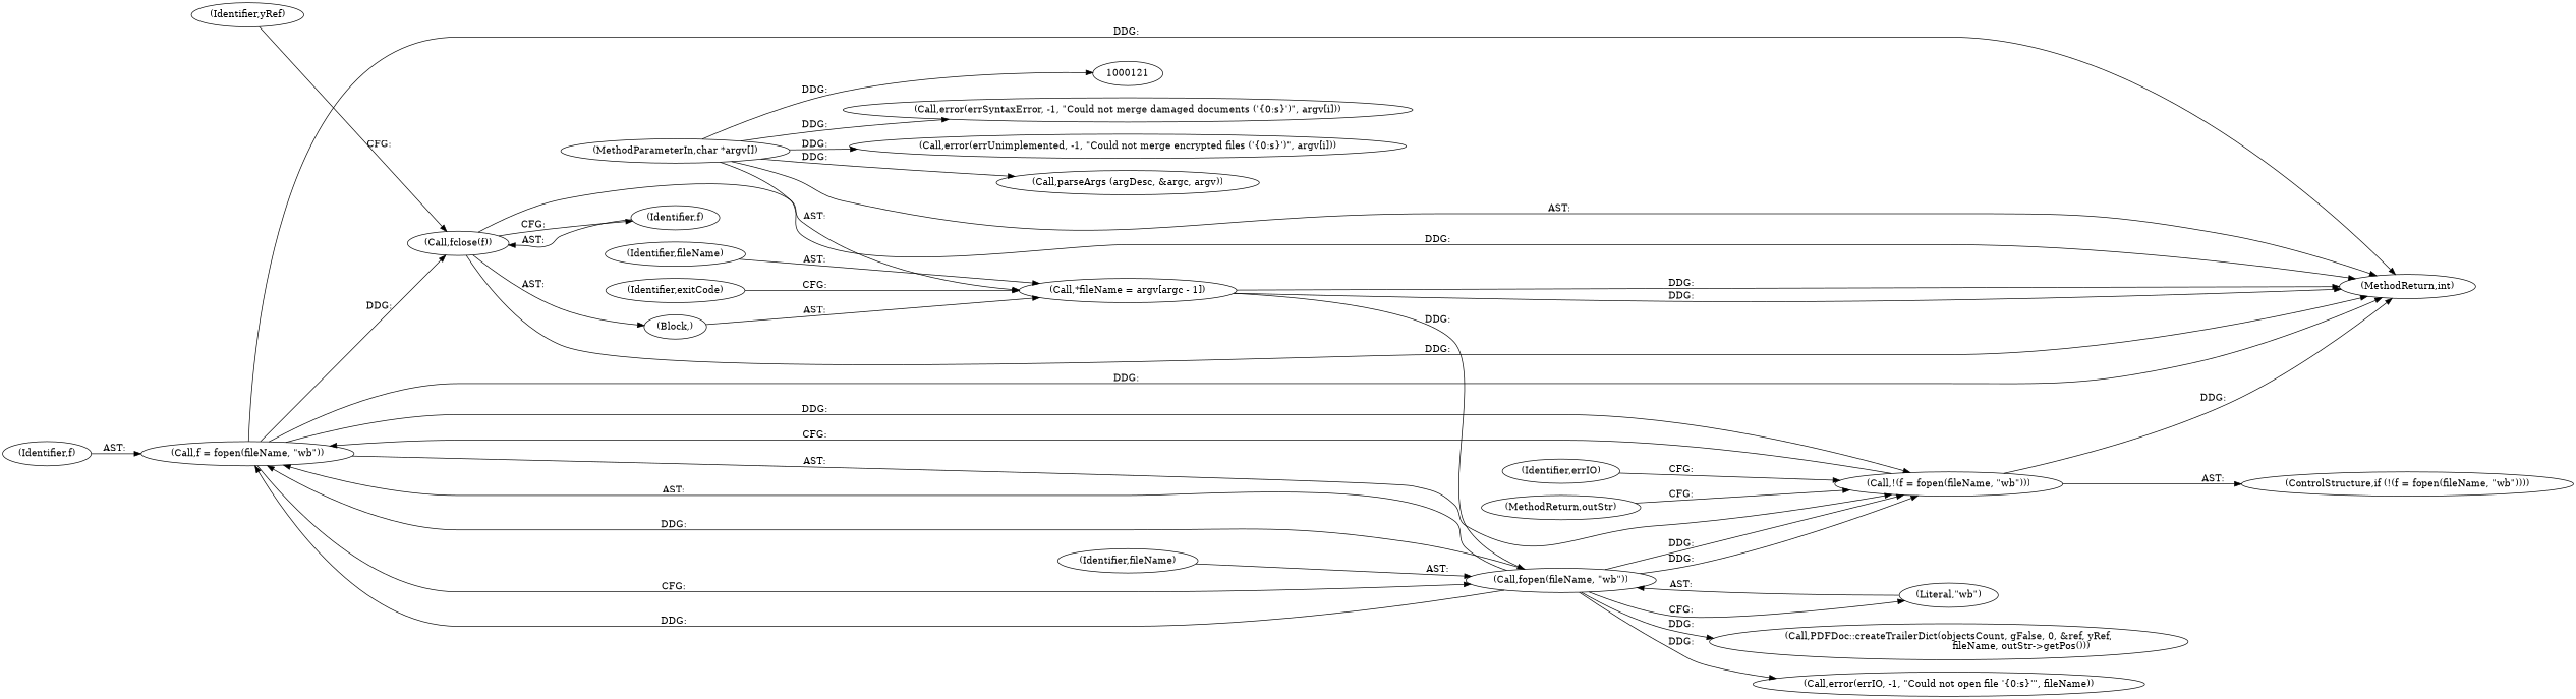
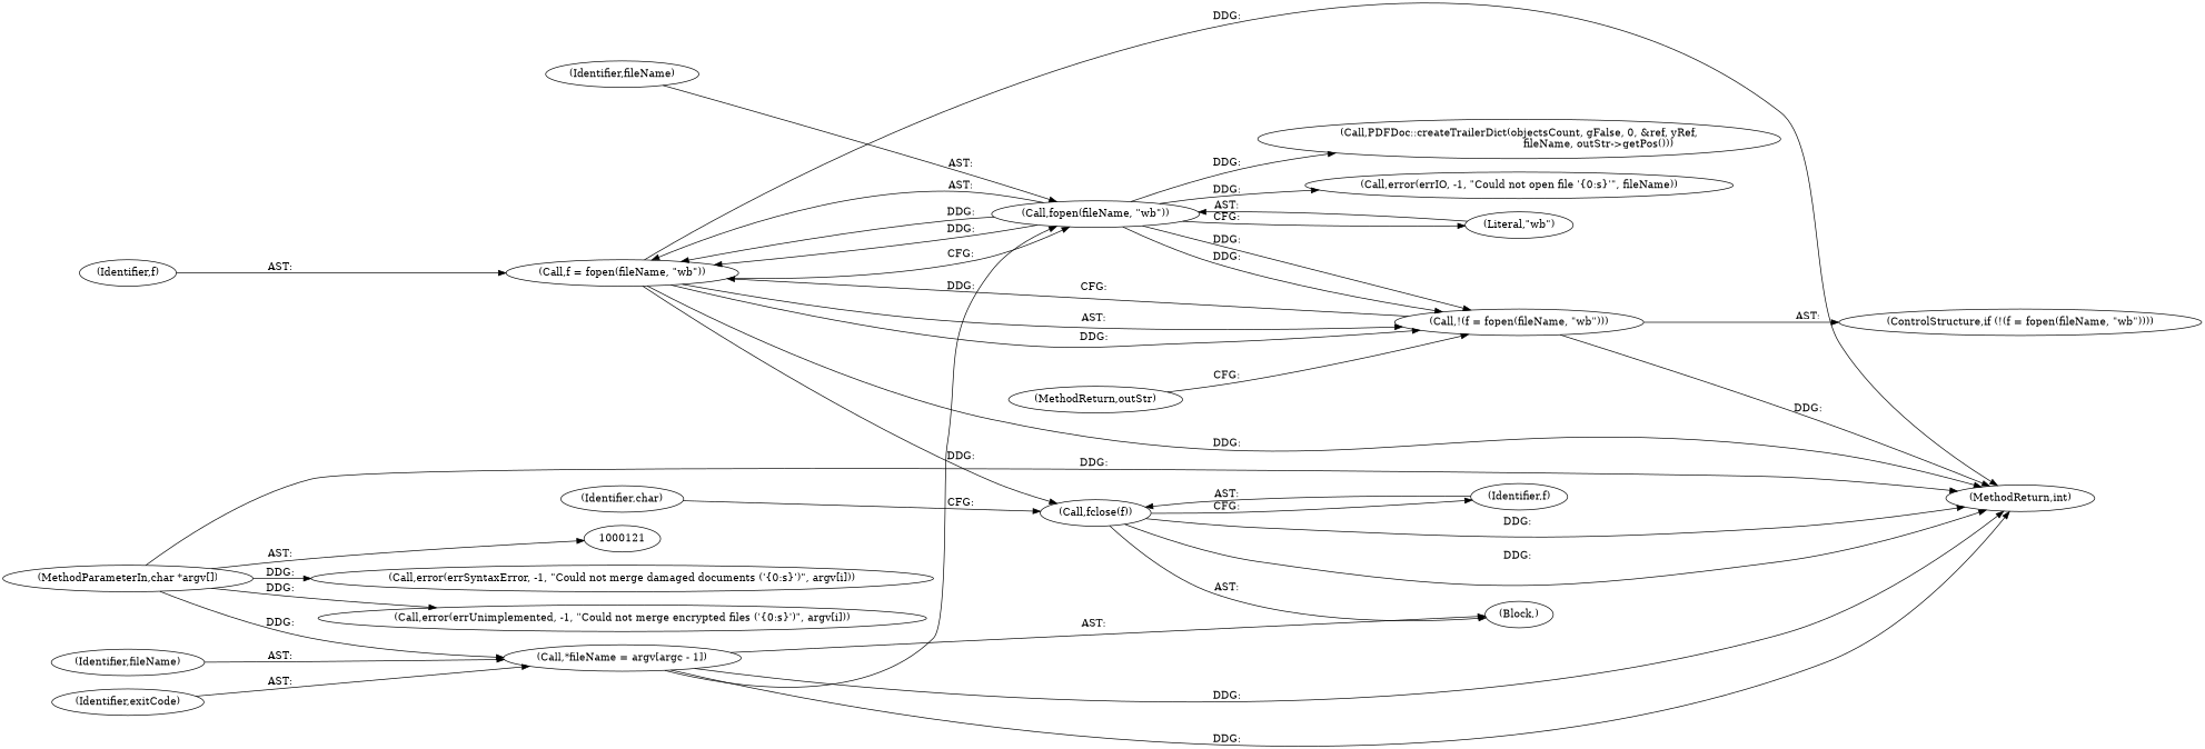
  digraph {
    rankdir=LR
    n1 [label="(Call,f = fopen(fileName, \"wb\"))"]
    n2 [label="(Call,fopen(fileName, \"wb\"))"]
    n3 [label="(Call,!(f = fopen(fileName, \"wb\")))"]
    n4 [label="(Call,fclose(f))"]
    n5 [label="(MethodReturn,int)"]
    n6 [label="(Literal,\"wb\")"]
    n7 [label="(Call,PDFDoc::createTrailerDict(objectsCount, gFalse, 0, &ref, yRef,\n                                                fileName, outStr->getPos()))"]
    n8 [label="(Call,error(errIO, -1, \"Could not open file '{0:s}'\", fileName))"]
    n9 [label="(ControlStructure,if (!(f = fopen(fileName, \"wb\"))))"]
    n10 [label="(Block,)"]
    n11 [label="(Identifier,f)"]
    n12 [label="(Call,*fileName = argv[argc - 1])"]
    n13 [label="(MethodParameterIn,char *argv[])"]
    n14 [label="(Call,error(errSyntaxError, -1, \"Could not merge damaged documents ('{0:s}')\", argv[i]))"]
    n15 [label="(Call,error(errUnimplemented, -1, \"Could not merge encrypted files ('{0:s}')\", argv[i]))"]
-   n16 [label="(Call,parseArgs (argDesc, &argc, argv))"]
    n17 [label=1000121]
    n18 [label="(Identifier,fileName)"]
-   n19 [label="(Identifier,yRef)"]
+   n19 [label="(Identifier,char)"]
    n20 [label="(Identifier,f)"]
-   n21 [label="(Identifier,errIO)"]
    n22 [label="(Identifier,exitCode)"]
    n23 [label="(Identifier,fileName)"]
    n24 [label="(MethodReturn,outStr)"]
    n1 -> n2 [label="CFG: "]
    n1 -> n3 [label="AST: "]
    n1 -> n3 [label="DDG: "]
    n1 -> n4 [label="DDG: "]
    n1 -> n5 [label="DDG: "]
    n1 -> n5 [label="DDG: "]
    n2 -> n1 [label="AST: "]
    n2 -> n1 [label="DDG: "]
    n2 -> n1 [label="DDG: "]
    n2 -> n3 [label="DDG: "]
    n2 -> n3 [label="DDG: "]
    n2 -> n6 [label="CFG: "]
    n2 -> n7 [label="DDG: "]
    n2 -> n8 [label="DDG: "]
    n3 -> n1 [label="CFG: "]
    n3 -> n5 [label="DDG: "]
    n3 -> n9 [label="AST: "]
    n4 -> n5 [label="DDG: "]
    n4 -> n5 [label="DDG: "]
    n4 -> n10 [label="AST: "]
    n4 -> n11 [label="CFG: "]
    n6 -> n2 [label="AST: "]
    n11 -> n4 [label="AST: "]
    n12 -> n2 [label="DDG: "]
    n12 -> n5 [label="DDG: "]
    n12 -> n5 [label="DDG: "]
-   n10 -> n12 [label="AST: "]
-   n13 -> n5 [label="AST: "]
-   n13 -> n12 [label="AST: "]
+   n12 -> n10 [label="AST: "]
+   n13 -> n5 [label="DDG: "]
+   n13 -> n12 [label="DDG: "]
    n13 -> n14 [label="DDG: "]
    n13 -> n15 [label="DDG: "]
-   n13 -> n16 [label="DDG: "]
-   n13 -> n17 [label="DDG: "]
+   n13 -> n17 [label="AST: "]
    n18 -> n2 [label="AST: "]
    n19 -> n4 [label="CFG: "]
    n20 -> n1 [label="AST: "]
-   n21 -> n3 [label="CFG: "]
-   n22 -> n12 [label="CFG: "]
+   n22 -> n12 [label="AST: "]
    n23 -> n12 [label="AST: "]
    n24 -> n3 [label="CFG: "]
  }
